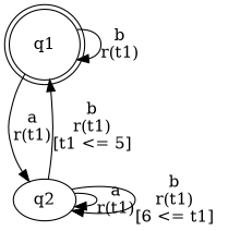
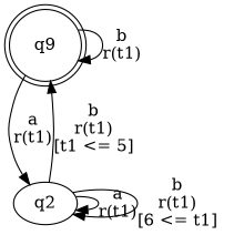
  digraph {
-   n1 [label=q1 shape=doublecircle]
+   n1 [label=q9 shape=doublecircle]
    n2 [label=q2]
    n1 -> n1 [label="b\nr(t1)\n"]
    n1 -> n2 [label="a\nr(t1)\n"]
    n2 -> n1 [label="b\nr(t1)\n[t1 <= 5]"]
    n2 -> n2 [label="a\nr(t1)\n"]
    n2 -> n2 [label="b\nr(t1)\n[6 <= t1]"]
  }
